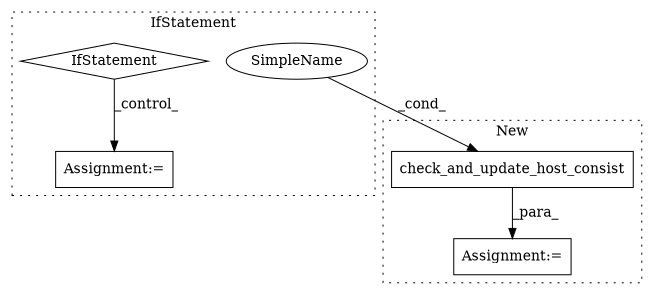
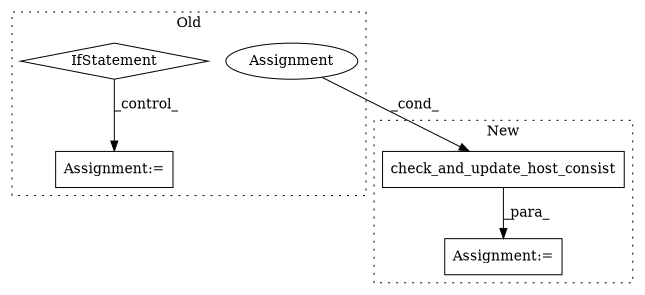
  digraph {
    node [a=7 shape=box]
    n1 [a=25 l="4,2" label=IfStatement s="6966,7000" shape=diamond]
-   n2 [a=42 label=SimpleName shape=ellipse]
+   n2 [a=42 label=Assignment shape=ellipse]
    n3 [l=1 label="Assignment:=" s=7021]
    n4 [a=32 l="30,1" label=check_and_update_host_consist s="6954,7002"]
    n5 [l=2 label="Assignment:=" s=6945]
    subgraph cluster_1 {
-     label=IfStatement
+     label=Old
      style=dotted
      n1
      n2
      n3
    }
    subgraph cluster_2 {
      label=New
      style=dotted
      n4
      n5
    }
    n1 -> n3 [label=_control_]
    n2 -> n4 [label=_cond_]
    n4 -> n5 [label=_para_]
  }
